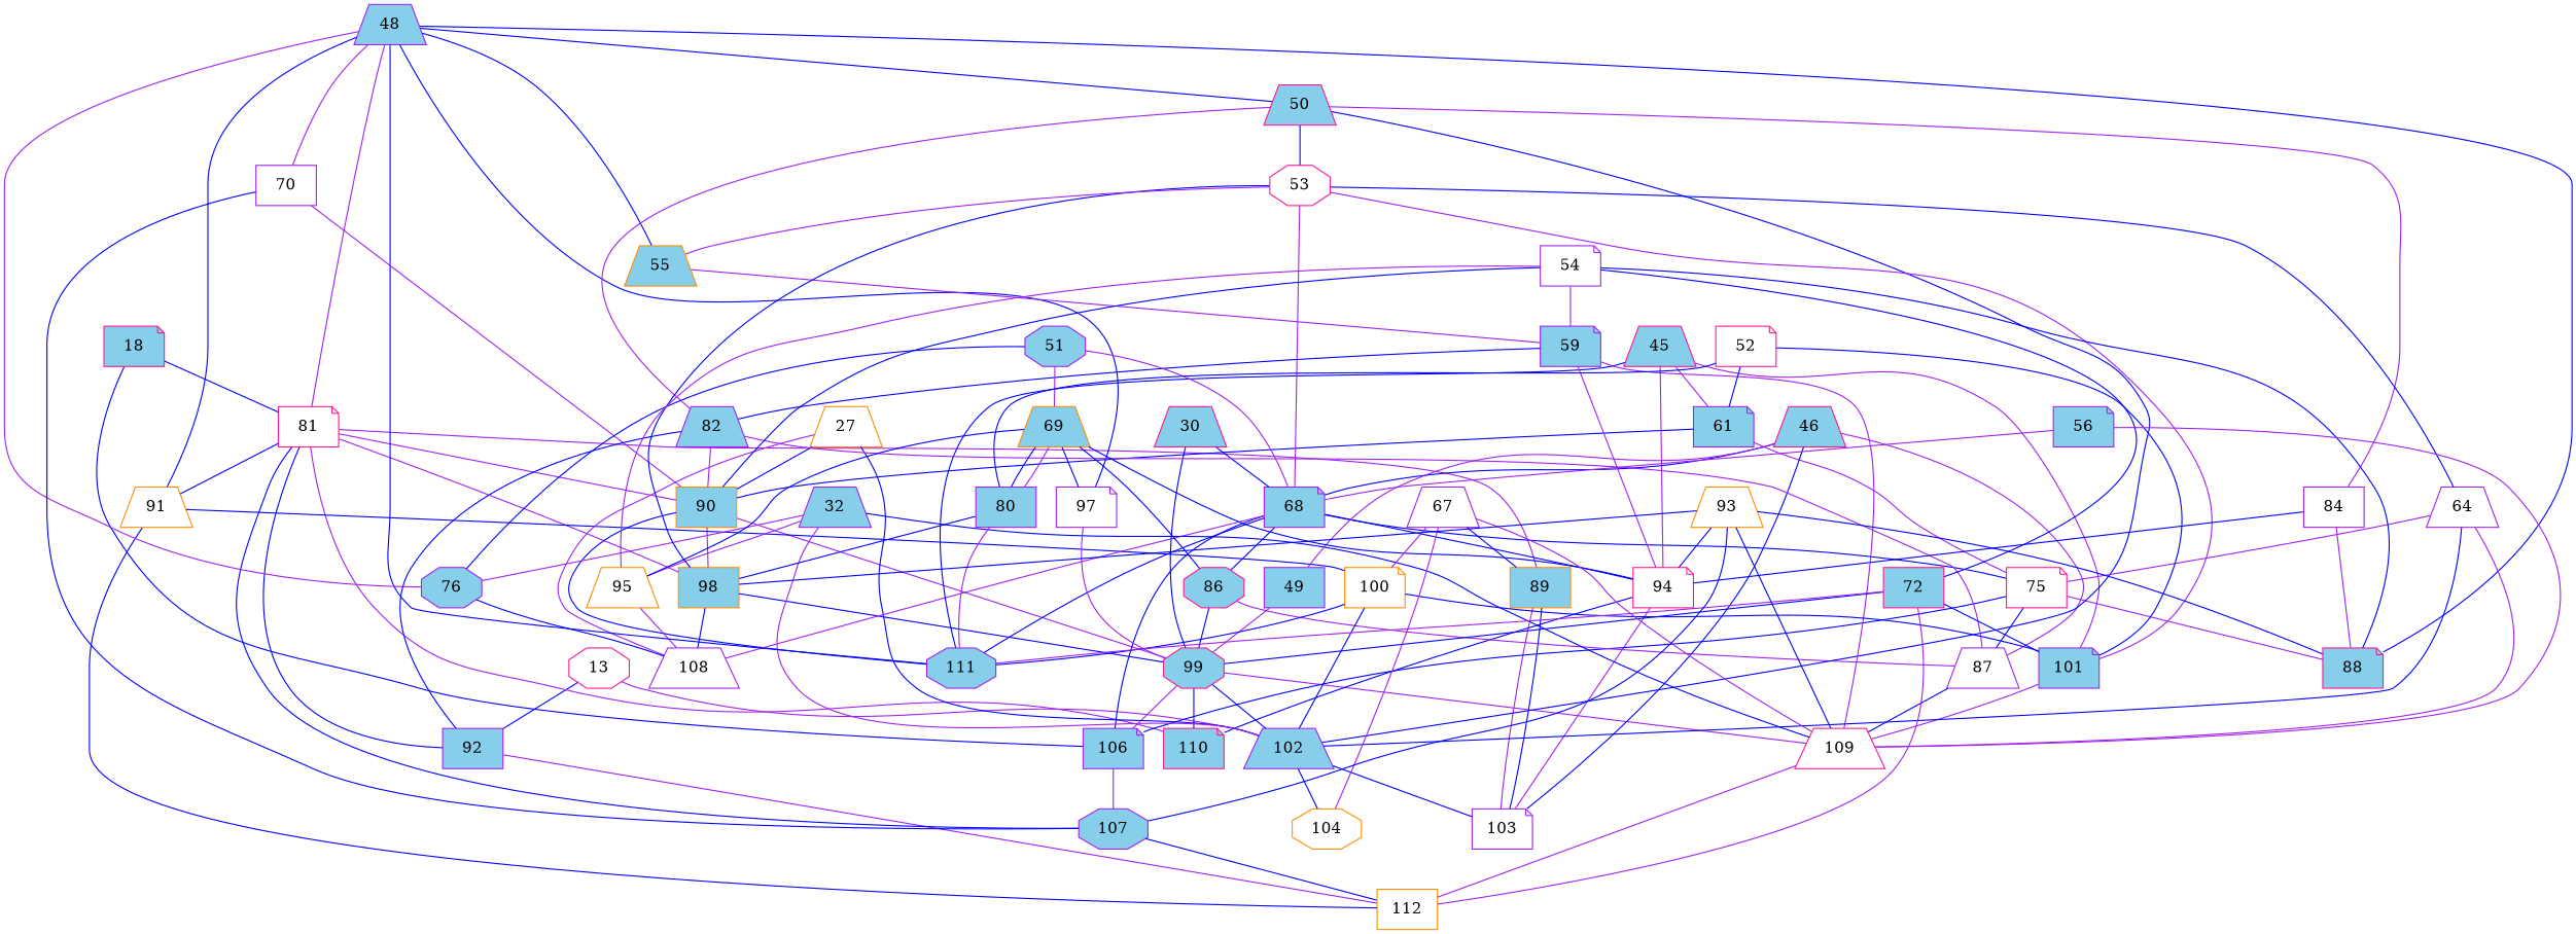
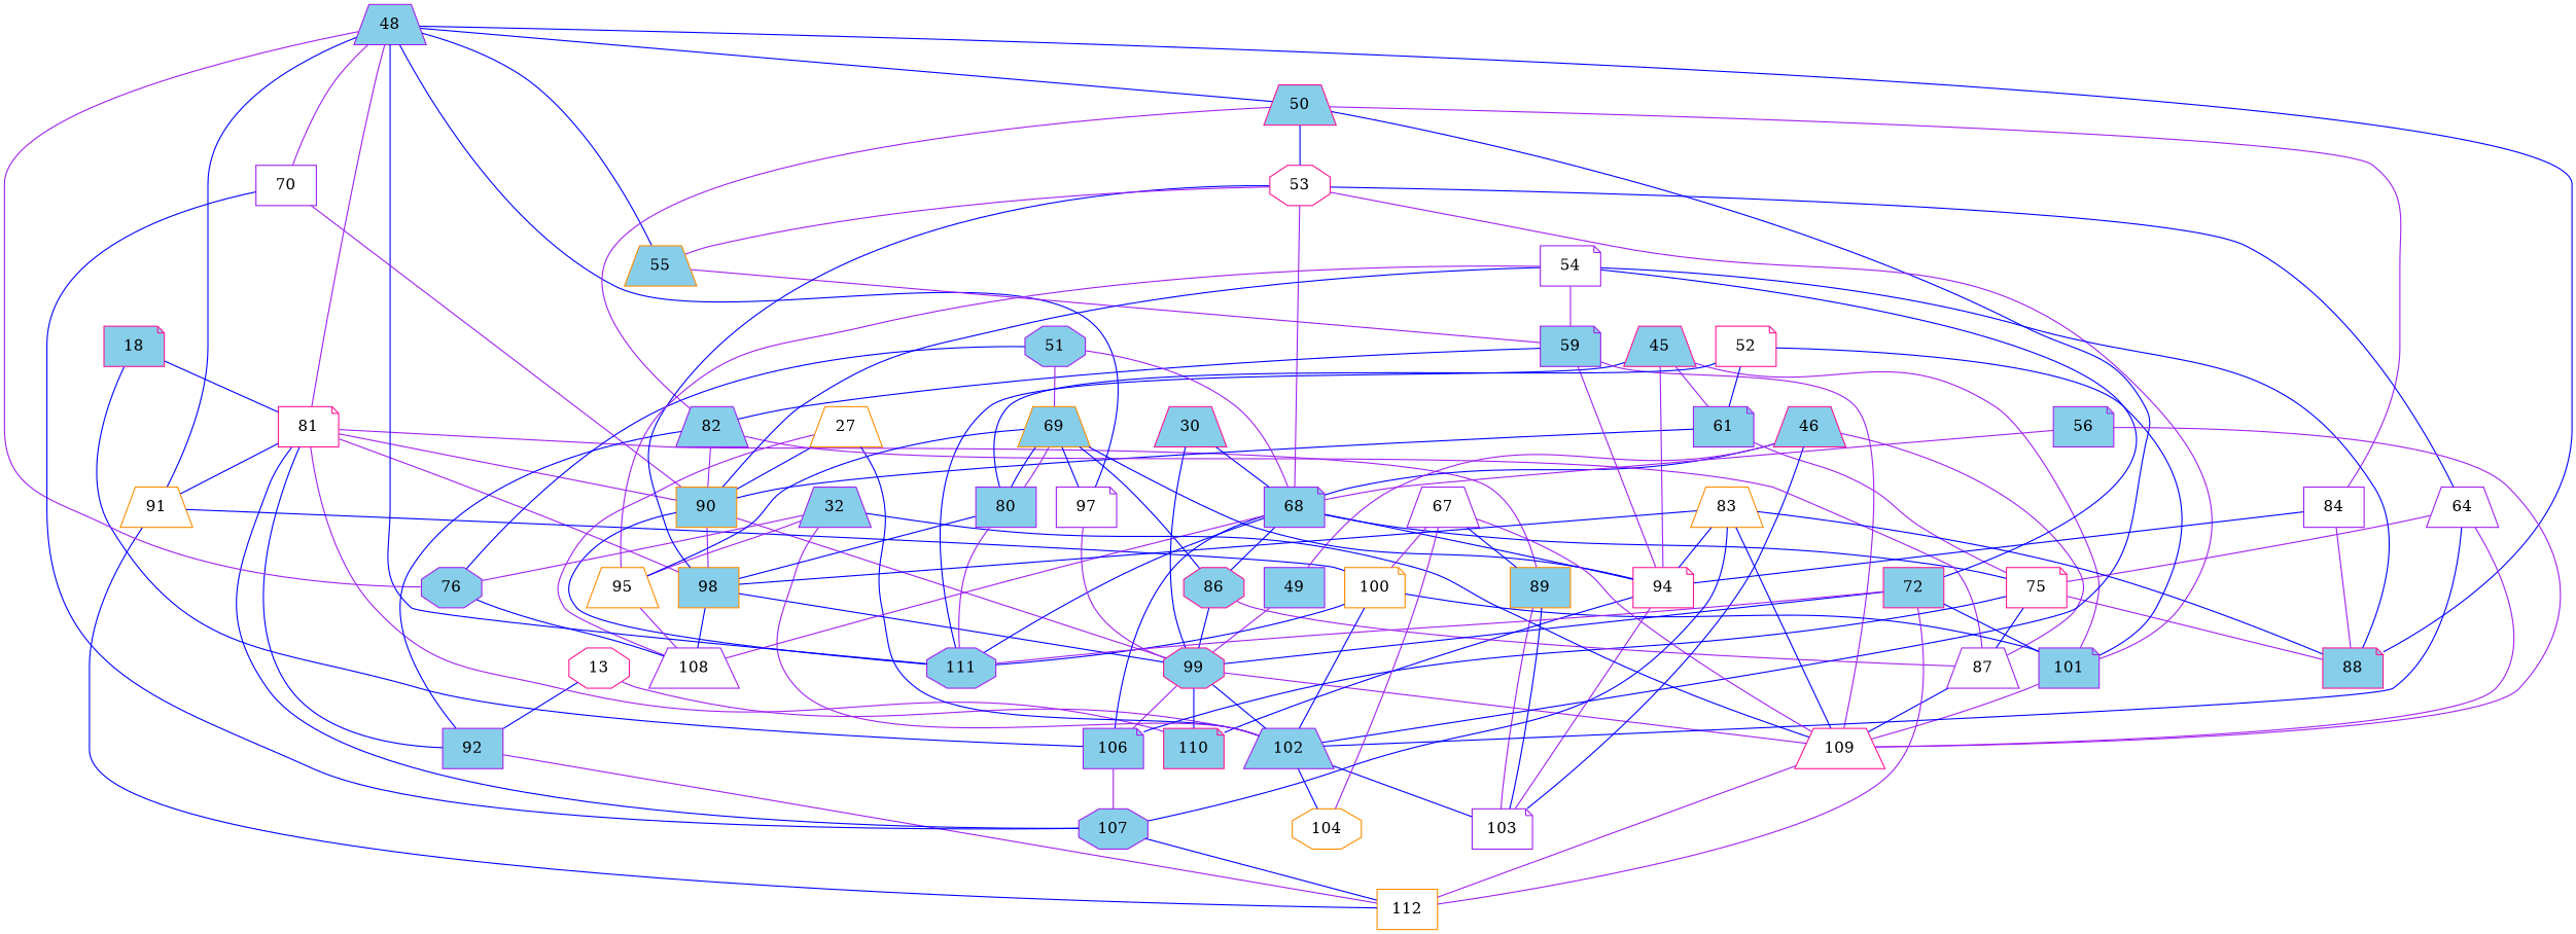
  graph {
    node [color=purple fillcolor=skyblue shape=trapezium style=filled]
    edge [color=blue]
    13 [color=deeppink fillcolor=white shape=octagon]
    92 [shape=box]
    102 [super="+85"]
    112 [color=darkorange fillcolor=white shape=box super="+93"]
    103 [fillcolor=white shape=note]
    104 [color=darkorange fillcolor=white shape=octagon]
    81 [color=deeppink fillcolor=white shape=note super="+6+1+73"]
    90 [color=darkorange shape=box super="+58"]
    91 [color=darkorange fillcolor=white super="+44"]
    98 [color=darkorange shape=box super="+78+74"]
    89 [color=darkorange shape=box]
    107 [shape=octagon super="+15"]
    110 [color=deeppink shape=note]
    18 [color=deeppink shape=note]
    106 [shape=note super="+63"]
    99 [color=deeppink shape=octagon super="+40+79"]
    111 [shape=octagon super="+11+105"]
    27 [color=darkorange fillcolor=white]
    108 [fillcolor=white super="+3+22+28"]
    68 [shape=note super="+65+36"]
    94 [color=deeppink fillcolor=white shape=note super="+16+17+77"]
    75 [color=deeppink fillcolor=white shape=note super="+29+60"]
    86 [color=deeppink shape=octagon super="+37"]
    30 [color=deeppink]
    109 [color=deeppink fillcolor=white super="+24+9"]
    32
    76 [shape=octagon]
    95 [color=darkorange fillcolor=white]
    61 [shape=note super="+20+19"]
    45 [color=deeppink]
    101 [shape=note super="+34"]
    46 [color=deeppink]
    49 [shape=box]
    87 [fillcolor=white super="+41"]
    48 [super="+33+39"]
    50 [color=deeppink super="+31"]
    55 [color=darkorange]
    70 [fillcolor=white shape=box]
    88 [color=deeppink shape=note super="+71"]
    97 [fillcolor=white shape=note]
    53 [color=deeppink fillcolor=white shape=octagon super="+21"]
    82 [super="+4"]
    84 [fillcolor=white shape=box]
    59 [shape=note super="+43"]
    100 [color=darkorange fillcolor=white shape=note super="+38"]
    64 [fillcolor=white super="+25"]
    51 [shape=octagon]
    69 [color=darkorange super="+62"]
    80 [shape=box]
    52 [color=deeppink fillcolor=white shape=note]
    54 [fillcolor=white shape=note]
    72 [color=deeppink shape=box super="+57+35"]
    56 [shape=note]
    67 [fillcolor=white]
-   83 [color=darkorange fillcolor=white label=93]
+   83 [color=darkorange fillcolor=white]
    13 -- 92
    13 -- 102 [color=purple weight=2]
    92 -- 112 [color=purple]
    102 -- 103
    102 -- 104
    81 -- 92
    81 -- 90 [color=purple]
    81 -- 91
    81 -- 98 [color=purple weight=3]
    81 -- 89 [color=purple weight=2]
    81 -- 107
    81 -- 110 [color=purple weight=2]
    90 -- 98 [color=purple]
    90 -- 99 [color=purple weight=3]
    90 -- 111
    91 -- 112
    91 -- 100
    98 -- 99 [weight=2]
    98 -- 108
    89 -- 103 [color=purple]
    89 -- 103
    107 -- 112
    18 -- 81
    18 -- 106
    106 -- 107 [color=purple]
    99 -- 102
    99 -- 110
    99 -- 106 [color=purple weight=2]
    99 -- 109 [color=purple]
    27 -- 102
    27 -- 90
    27 -- 108 [color=purple]
    68 -- 106
    68 -- 111 [weight=3]
    68 -- 108 [color=purple weight=2]
    68 -- 94
    68 -- 75
    68 -- 86
    94 -- 103 [color=purple]
    94 -- 110
    75 -- 106
    75 -- 87
    75 -- 88 [color=purple]
    86 -- 99 [weight=2]
    86 -- 87 [color=purple]
    30 -- 99
    30 -- 68
    109 -- 112 [color=purple]
    32 -- 102 [color=purple weight=2]
    32 -- 109
    32 -- 76 [color=purple]
    32 -- 95 [color=purple]
    76 -- 108
    95 -- 108 [color=purple]
    61 -- 90
    61 -- 75 [color=purple weight=3]
    45 -- 111
    45 -- 94 [color=purple]
    45 -- 61 [color=purple]
    45 -- 101 [color=purple]
    101 -- 109 [color=purple]
    46 -- 103
    46 -- 68 [weight=2]
    46 -- 49 [color=purple]
    46 -- 87 [color=purple]
    49 -- 99 [color=purple]
    87 -- 109
    48 -- 81 [color=purple]
    48 -- 91
    48 -- 111 [weight=3]
    48 -- 76 [color=purple]
    48 -- 50
    48 -- 55
    48 -- 70 [color=purple weight=2]
    48 -- 88
    48 -- 97
    50 -- 102
    50 -- 53
    50 -- 82 [color=purple]
    50 -- 84 [color=purple]
    55 -- 59 [color=purple]
    70 -- 90 [color=purple]
    70 -- 107
    97 -- 99 [color=purple]
    53 -- 98
    53 -- 68 [color=purple weight=2]
    53 -- 101 [color=purple]
    53 -- 55 [color=purple]
    53 -- 64 [weight=2]
    82 -- 92
    82 -- 90 [color=purple]
    82 -- 87 [color=purple]
    84 -- 94
    84 -- 88 [color=purple]
    59 -- 94 [color=purple]
    59 -- 109 [color=purple]
    59 -- 82
    100 -- 102
    100 -- 111
    100 -- 101 [weight=2]
    64 -- 102
    64 -- 75 [color=purple]
    64 -- 109 [color=purple]
    51 -- 68 [color=purple weight=2]
    51 -- 76
    51 -- 69 [color=purple]
    69 -- 94 [weight=2]
    69 -- 86
    69 -- 95
    69 -- 97
    69 -- 80
    69 -- 80 [color=purple]
    80 -- 98
    80 -- 111 [color=purple]
    52 -- 61
    52 -- 101
    52 -- 80
    54 -- 90
    54 -- 95 [color=purple]
    54 -- 88
    54 -- 59 [color=purple]
    54 -- 72
    72 -- 112 [color=purple weight=2]
    72 -- 99
    72 -- 111 [color=purple weight=2]
    72 -- 101
    56 -- 68 [color=purple]
    56 -- 109 [color=purple]
    67 -- 104 [color=purple]
    67 -- 89
    67 -- 109 [color=purple]
    67 -- 100 [color=purple]
    83 -- 98
    83 -- 107
    83 -- 94
    83 -- 109
    83 -- 88
  }
